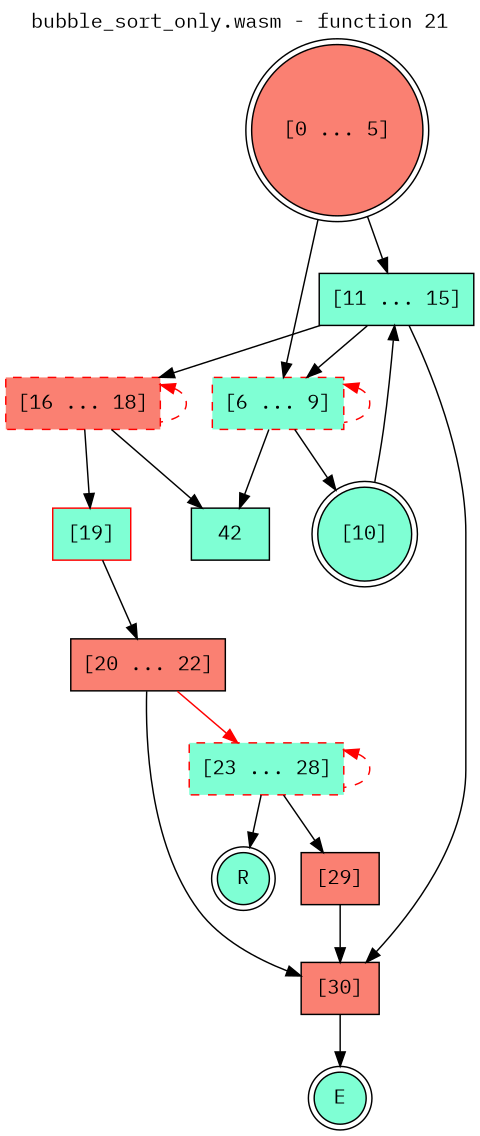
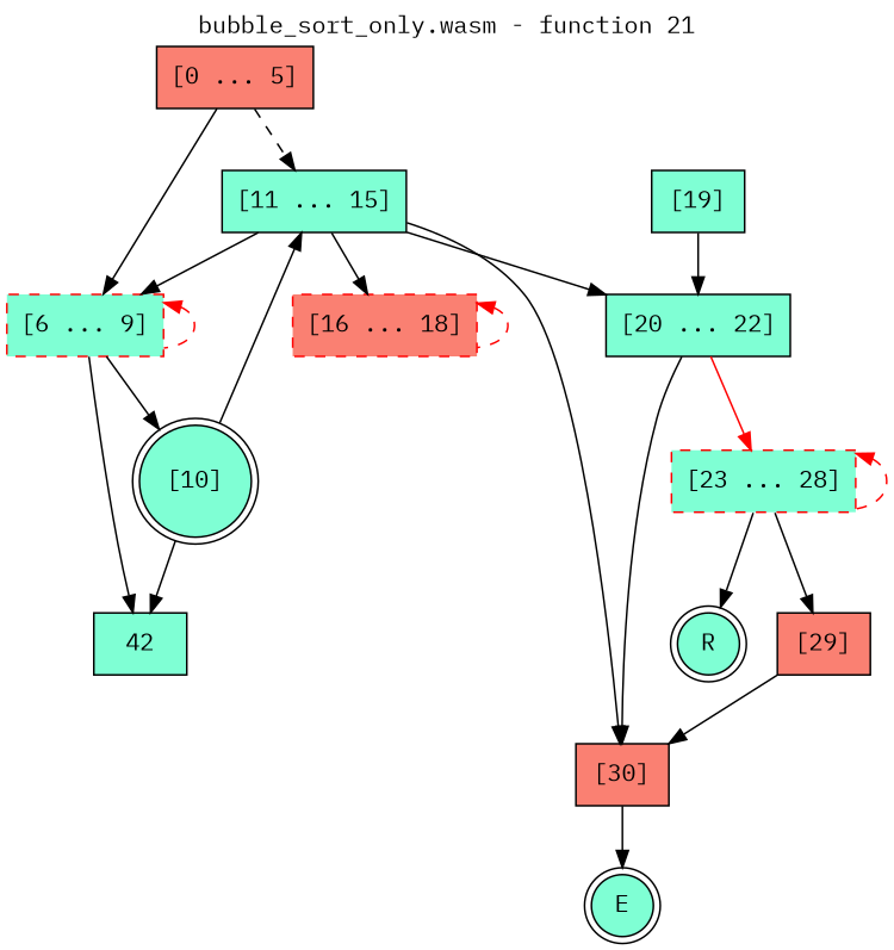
  digraph {
    fontname="IBM Plex Mono"
    label="bubble_sort_only.wasm - function 21"
    labelfontcolor=black
    labelfontname=Helvetica
    labelfontsize=16
    labelloc=t
    node [fillcolor=aquamarine fontname="IBM Plex Mono" shape=box style="solid,filled" color=black]
    edge [fontname="IBM Plex Mono"]
    E [shape=doublecircle style=filled color=""]
    n2 [label=R shape=doublecircle style=filled color=""]
-   n3 [fillcolor=salmon label="[0 ... 5]" shape=doublecircle]
+   n3 [fillcolor=salmon label="[0 ... 5]"]
    n4 [color=red label="[6 ... 9]" style="dashed,filled"]
    n5 [label="[11 ... 15]"]
    n6 [label="[10]" shape=doublecircle]
    n7 [label=42]
    n8 [color=red fillcolor=salmon label="[16 ... 18]" style="dashed,filled"]
-   n9 [fillcolor=salmon label="[20 ... 22]"]
+   n9 [label="[20 ... 22]"]
    n10 [fillcolor=salmon label="[30]"]
-   n11 [color=red label="[19]"]
+   n11 [label="[19]"]
    n12 [color=red label="[23 ... 28]" style="dashed,filled"]
    n13 [fillcolor=salmon label="[29]"]
    n3 -> n4
-   n3 -> n5
+   n3 -> n5 [style=dashed]
    n4 -> n4 [color=red dir=back style=dashed]
    n4 -> n6
    n4 -> n7
    n5 -> n4
    n5 -> n8
+   n5 -> n9
    n5 -> n10
    n6 -> n5
-   n8 -> n7
+   n6 -> n7
    n8 -> n8 [color=red dir=back style=dashed]
-   n8 -> n11
    n9 -> n10
    n9 -> n12 [color=red]
    n10 -> E
    n11 -> n9
    n12 -> n2
    n12 -> n12 [color=red dir=back style=dashed]
    n12 -> n13
    n13 -> n10
  }
